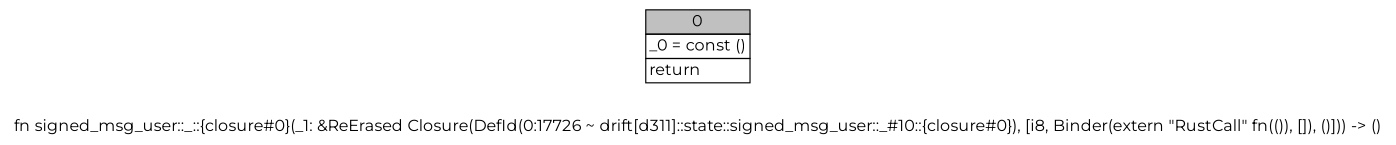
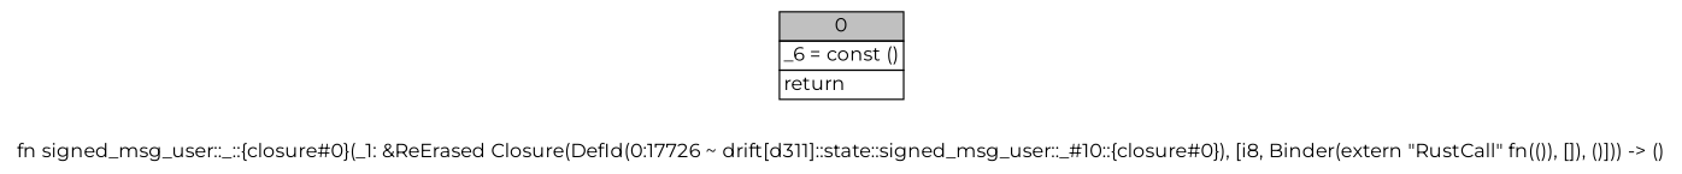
  digraph {
    fontname=Montserrat
    label=<fn signed_msg_user::_::{closure#0}(_1: &amp;ReErased Closure(DefId(0:17726 ~ drift[d311]::state::signed_msg_user::_#10::{closure#0}), [i8, Binder(extern &quot;RustCall&quot; fn(()), []), ()])) -&gt; ()<br align="left"/>>
-   n1 [fontname=Montserrat label=<<table border="0" cellborder="1" cellspacing="0"><tr><td bgcolor="gray" align="center" colspan="1">0</td></tr><tr><td align="left" balign="left">_0 = const ()<br/></td></tr><tr><td align="left">return</td></tr></table>> shape=none]
+   n1 [fontname=Montserrat label=<<table border="0" cellborder="1" cellspacing="0"><tr><td bgcolor="gray" align="center" colspan="1">0</td></tr><tr><td align="left" balign="left">_6 = const ()<br/></td></tr><tr><td align="left">return</td></tr></table>> shape=none]
  }
